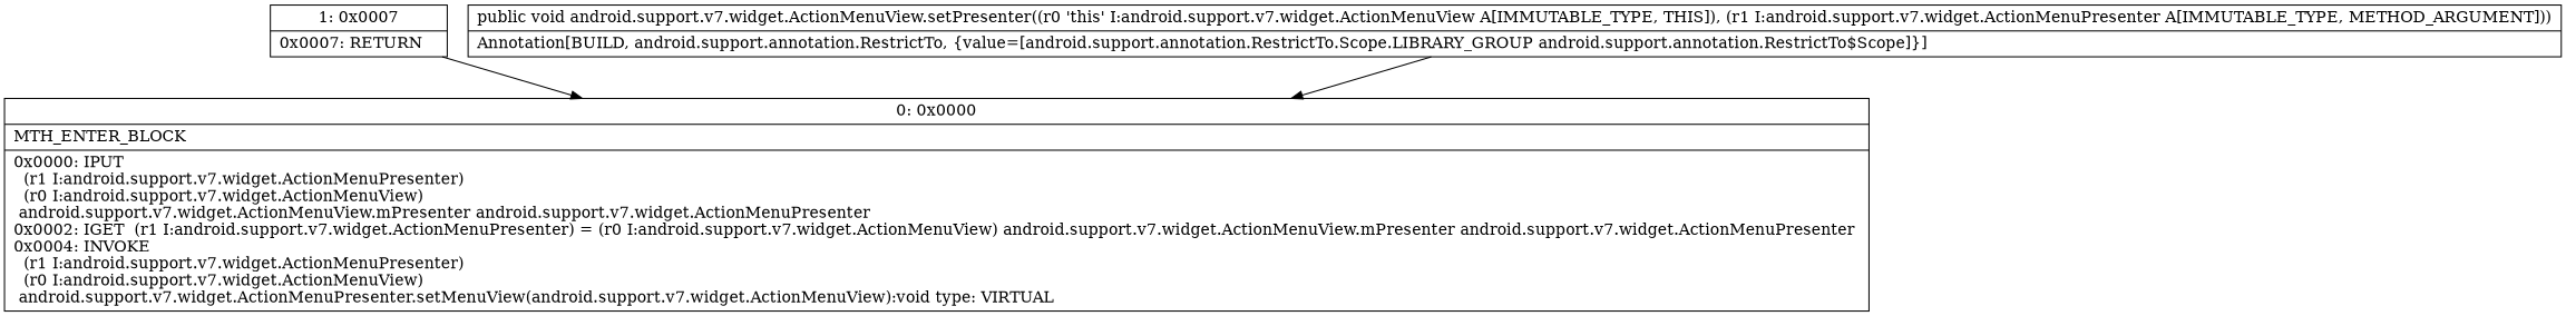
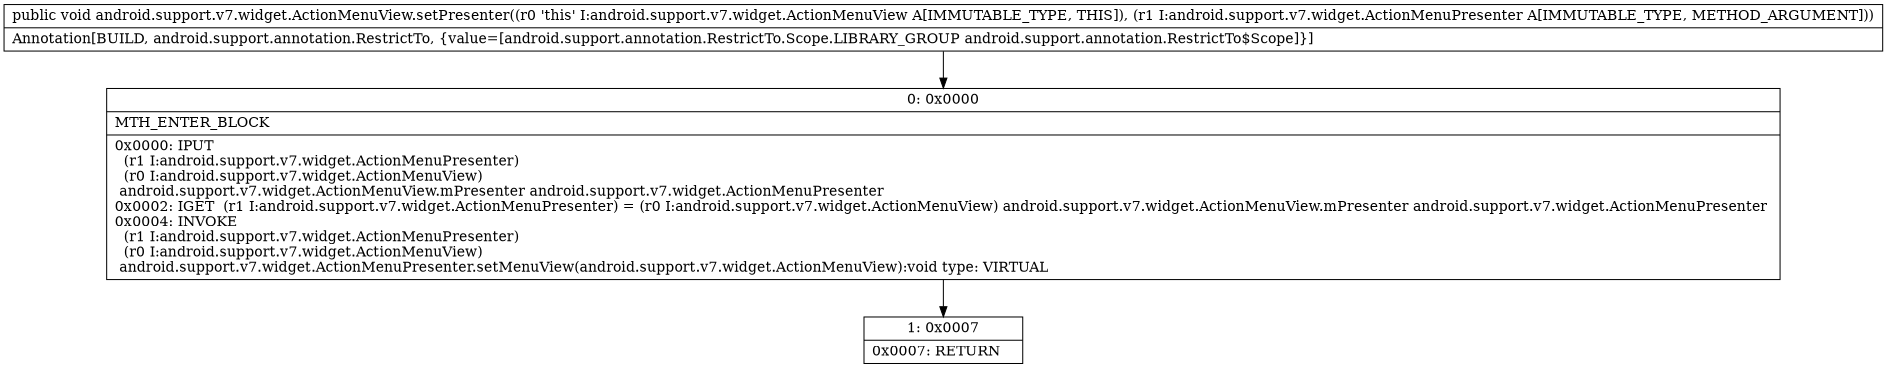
  digraph {
    node [shape=record]
    n1 [label="{0\:\ 0x0000|MTH_ENTER_BLOCK\l|0x0000: IPUT  \l  (r1 I:android.support.v7.widget.ActionMenuPresenter)\l  (r0 I:android.support.v7.widget.ActionMenuView)\l android.support.v7.widget.ActionMenuView.mPresenter android.support.v7.widget.ActionMenuPresenter \l0x0002: IGET  (r1 I:android.support.v7.widget.ActionMenuPresenter) = (r0 I:android.support.v7.widget.ActionMenuView) android.support.v7.widget.ActionMenuView.mPresenter android.support.v7.widget.ActionMenuPresenter \l0x0004: INVOKE  \l  (r1 I:android.support.v7.widget.ActionMenuPresenter)\l  (r0 I:android.support.v7.widget.ActionMenuView)\l android.support.v7.widget.ActionMenuPresenter.setMenuView(android.support.v7.widget.ActionMenuView):void type: VIRTUAL \l}"]
    n2 [label="{1\:\ 0x0007|0x0007: RETURN   \l}"]
    n3 [label="{public void android.support.v7.widget.ActionMenuView.setPresenter((r0 'this' I:android.support.v7.widget.ActionMenuView A[IMMUTABLE_TYPE, THIS]), (r1 I:android.support.v7.widget.ActionMenuPresenter A[IMMUTABLE_TYPE, METHOD_ARGUMENT]))  | Annotation[BUILD, android.support.annotation.RestrictTo, \{value=[android.support.annotation.RestrictTo.Scope.LIBRARY_GROUP android.support.annotation.RestrictTo$Scope]\}]\l}"]
-   n2 -> n1
+   n1 -> n2
    n3 -> n1
  }
